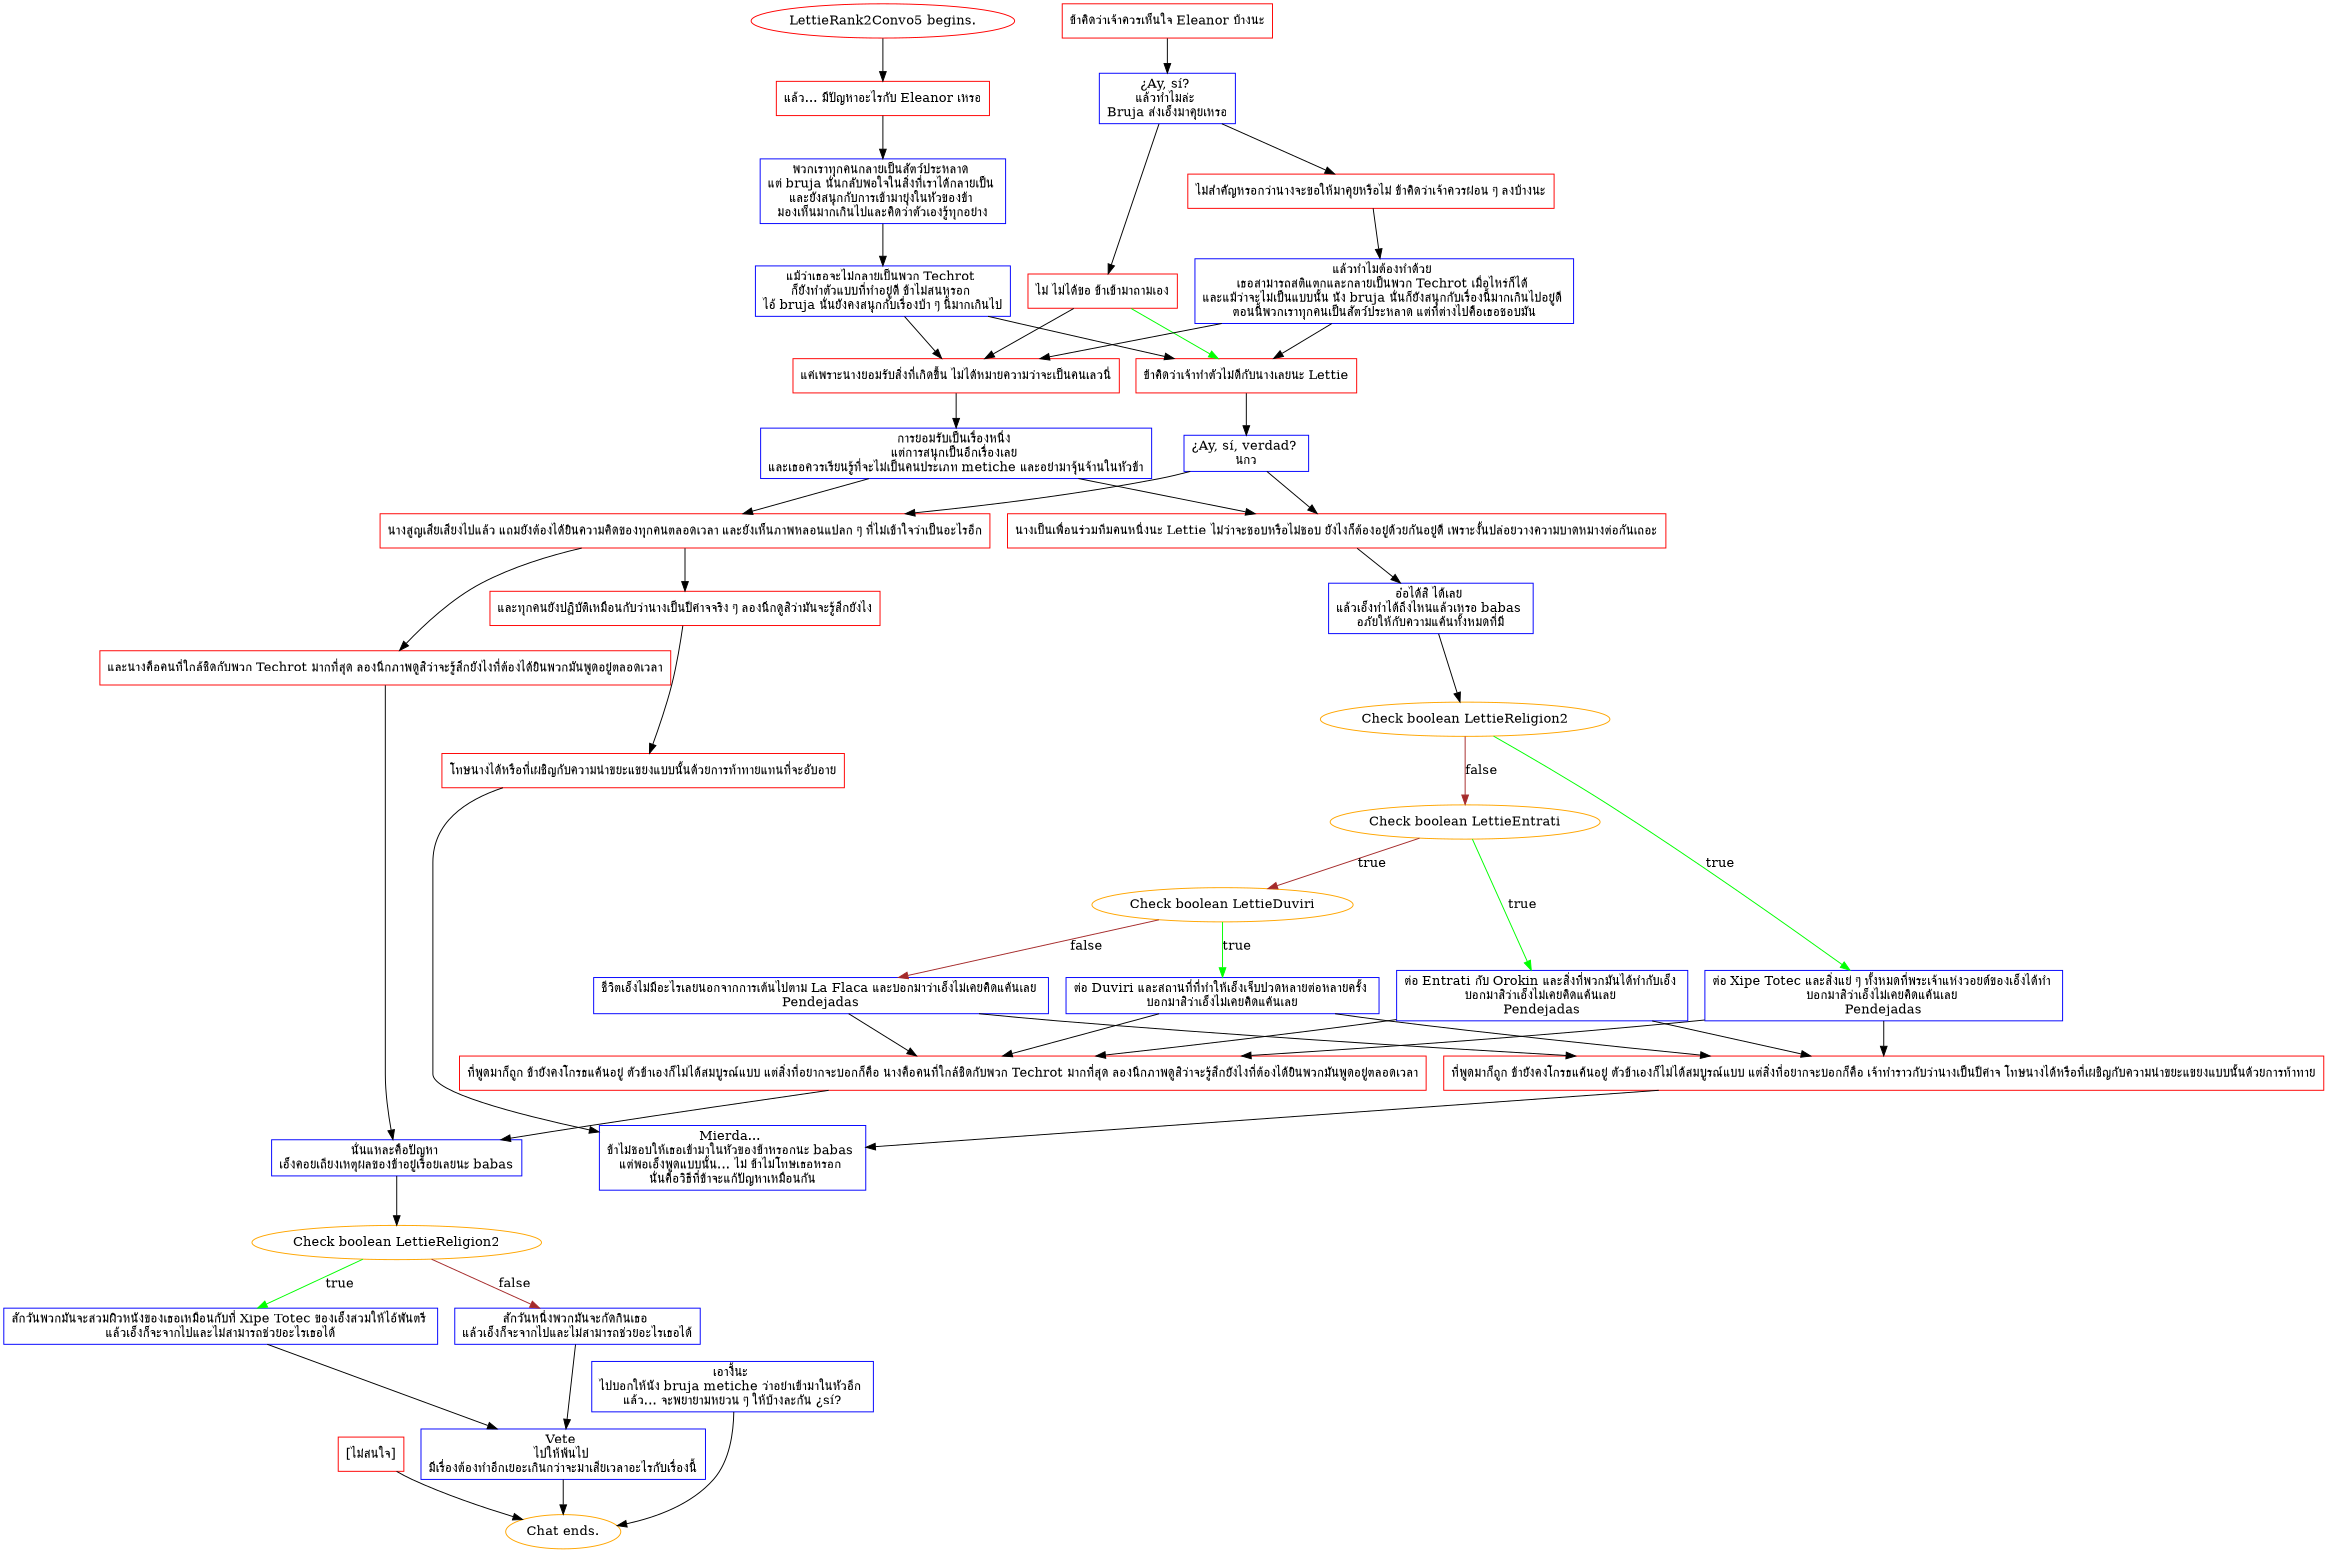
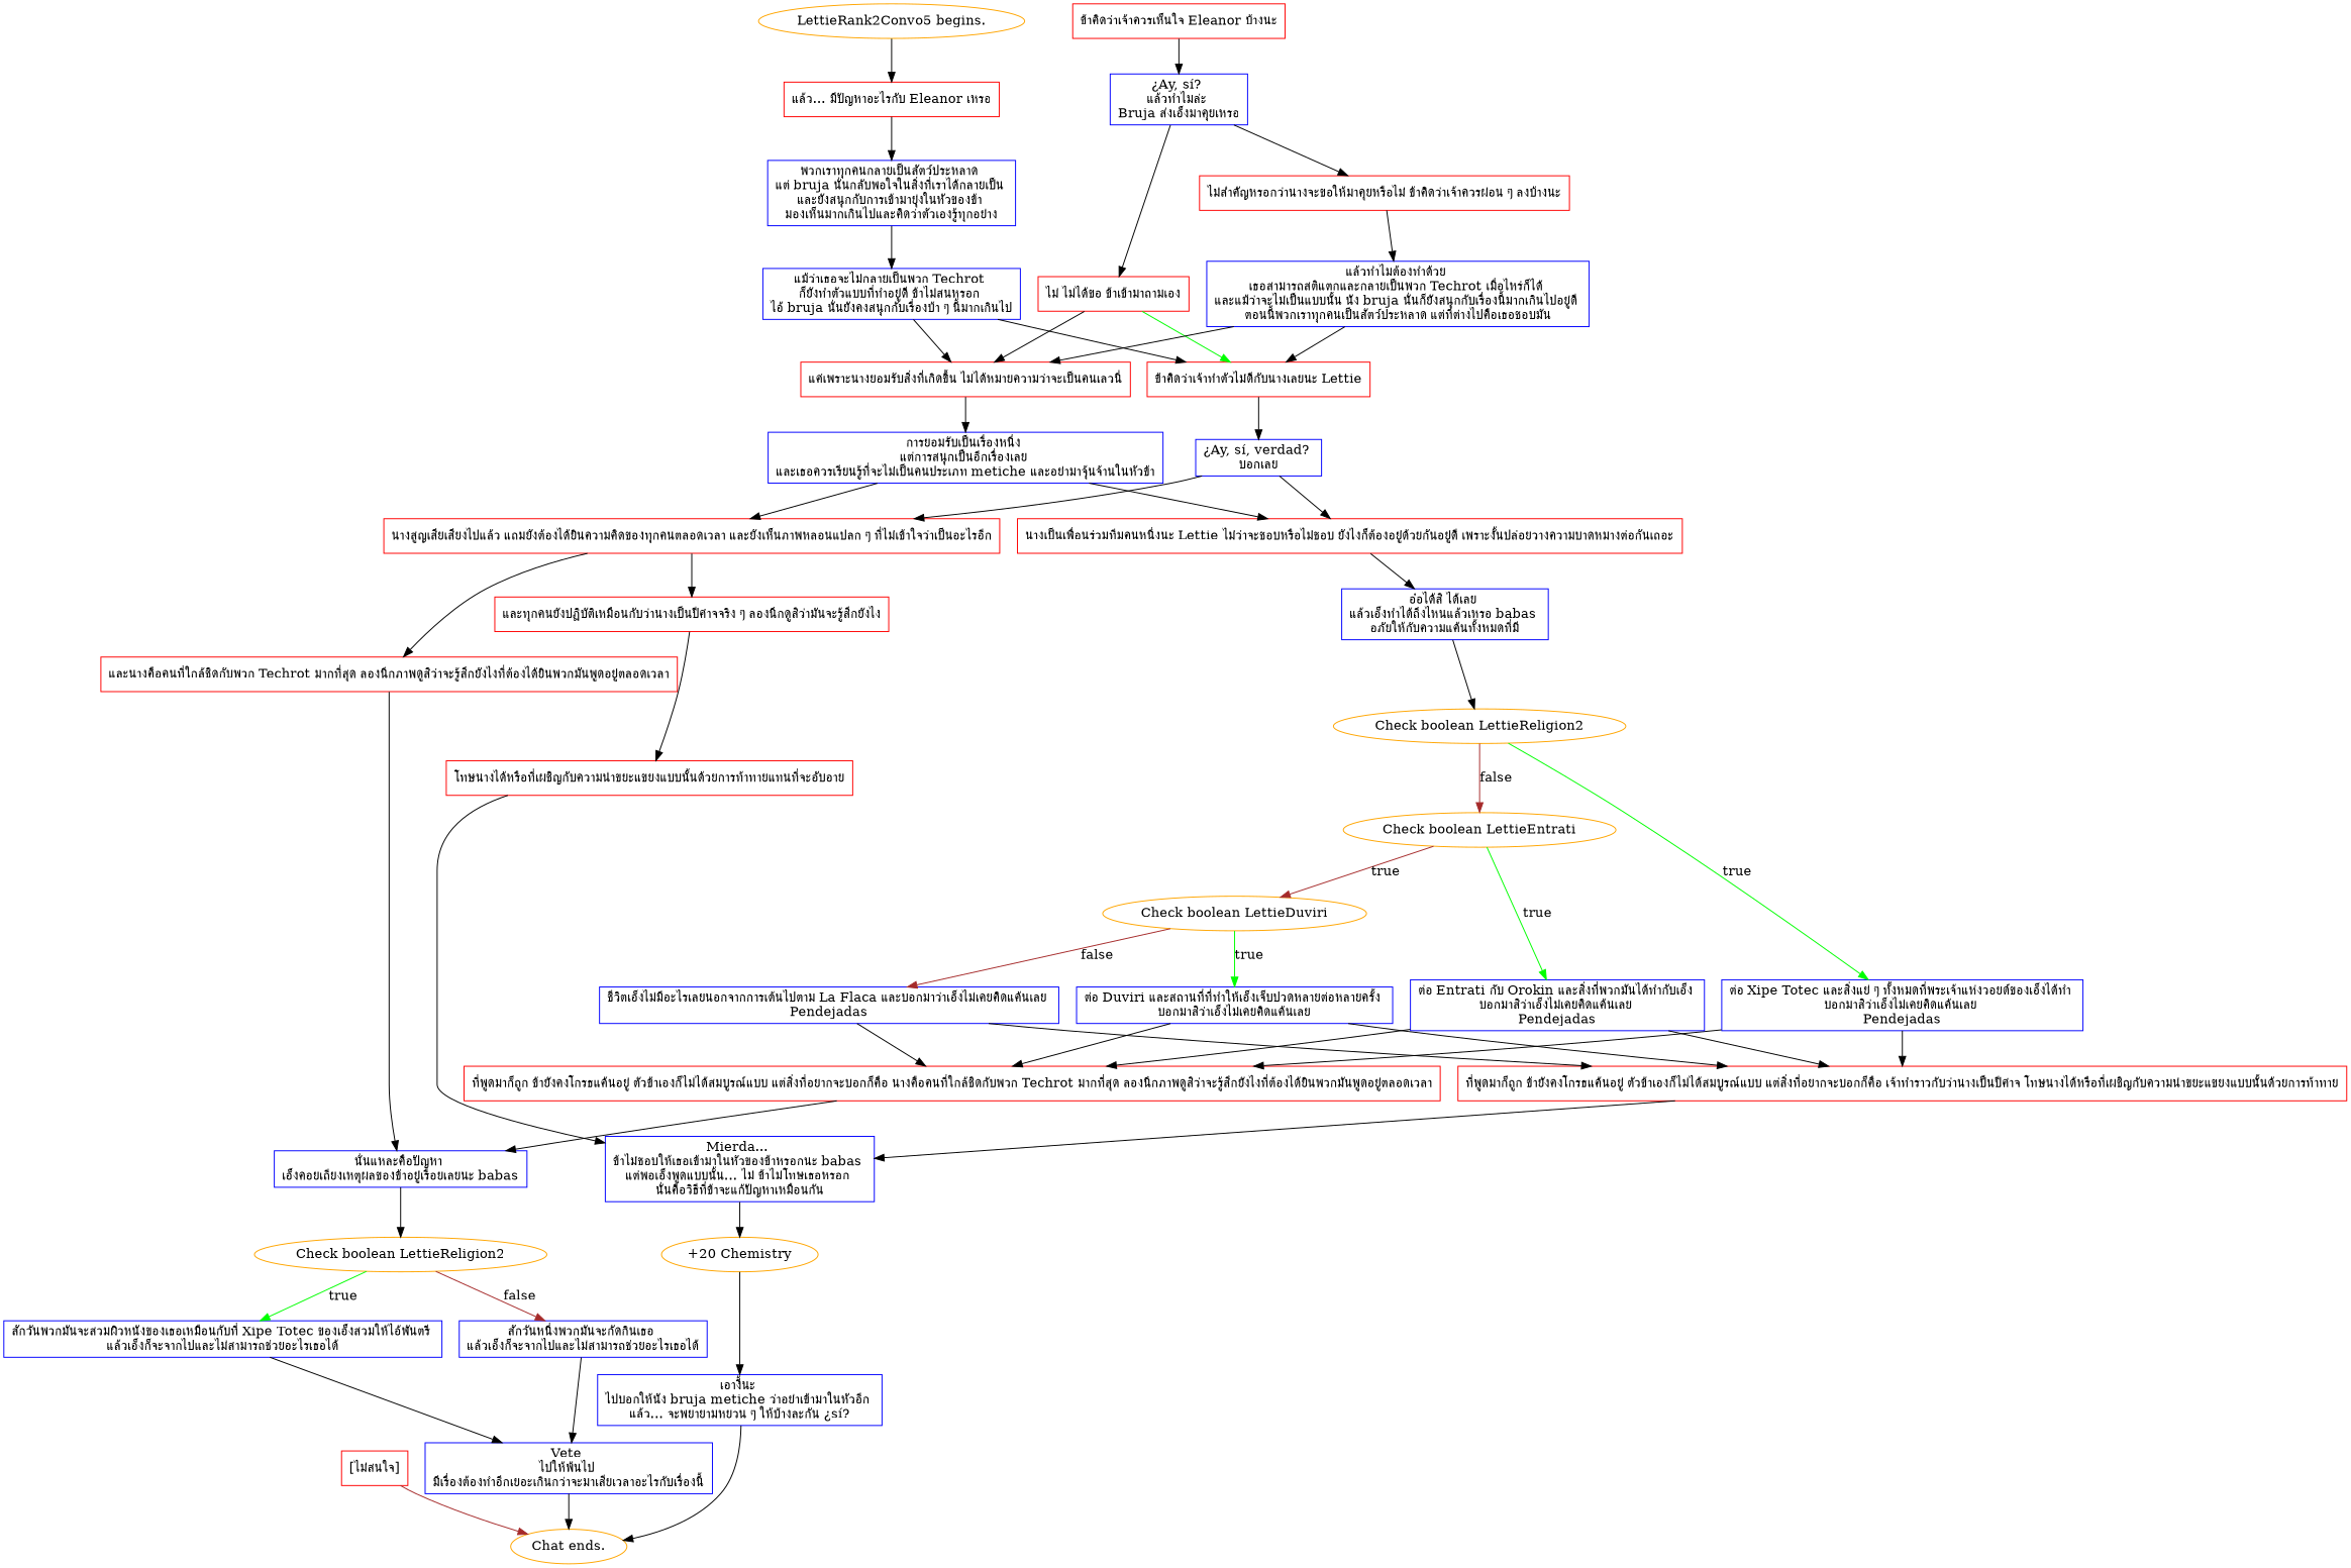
  digraph {
    node [color=blue shape=box]
-   "LettieRank2Convo5 begins." [color=red shape=""]
+   "LettieRank2Convo5 begins." [color=orange shape=""]
    n2 [color=red label="แล้ว... มีปัญหาอะไรกับ Eleanor เหรอ"]
    n3 [label="พวกเราทุกคนกลายเป็นสัตว์ประหลาด \nแต่ bruja นั่นกลับพอใจในสิ่งที่เราได้กลายเป็น \nและยังสนุกกับการเข้ามายุ่งในหัวของข้า \nมองเห็นมากเกินไปและคิดว่าตัวเองรู้ทุกอย่าง"]
    n4 [color=red label="ข้าคิดว่าเจ้าควรเห็นใจ Eleanor บ้างนะ"]
    n5 [label="¿Ay, sí? \nแล้วทำไมล่ะ \nBruja ส่งเอ็งมาคุยเหรอ"]
    n6 [color=red label="[ไม่สนใจ]"]
    "Chat ends." [color=orange shape=""]
    n8 [label="แม้ว่าเธอจะไม่กลายเป็นพวก Techrot \nก็ยังทำตัวแบบที่ทำอยู่ดี ข้าไม่สนหรอก \nไอ้ bruja นั่นยังคงสนุกกับเรื่องบ้า ๆ นี้มากเกินไป"]
    n9 [color=red label="ไม่ ไม่ได้ขอ ข้าเข้ามาถามเอง"]
    n10 [color=red label="ไม่สำคัญหรอกว่านางจะขอให้มาคุยหรือไม่ ข้าคิดว่าเจ้าควรผ่อน ๆ ลงบ้างนะ"]
    n11 [color=red label="แค่เพราะนางยอมรับสิ่งที่เกิดขึ้น ไม่ได้หมายความว่าจะเป็นคนเลวนี่"]
    n12 [color=red label="ข้าคิดว่าเจ้าทำตัวไม่ดีกับนางเลยนะ Lettie"]
    n13 [label="แล้วทำไมต้องทำด้วย \nเธอสามารถสติแตกและกลายเป็นพวก Techrot เมื่อไหร่ก็ได้ \nและแม้ว่าจะไม่เป็นแบบนั้น นัง bruja นั่นก็ยังสนุกกับเรื่องนี้มากเกินไปอยู่ดี \nตอนนี้พวกเราทุกคนเป็นสัตว์ประหลาด แต่ที่ต่างไปคือเธอชอบมัน"]
    n14 [label="การยอมรับเป็นเรื่องหนึ่ง \nแต่การสนุกเป็นอีกเรื่องเลย \nและเธอควรเรียนรู้ที่จะไม่เป็นคนประเภท metiche และอย่ามาจุ้นจ้านในหัวข้า"]
-   n15 [label="¿Ay, sí, verdad? \nนกว"]
+   n15 [label="¿Ay, sí, verdad? \nบอกเลย"]
    n16 [color=red label="นางเป็นเพื่อนร่วมทีมคนหนึ่งนะ Lettie ไม่ว่าจะชอบหรือไม่ชอบ ยังไงก็ต้องอยู่ด้วยกันอยู่ดี เพราะงั้นปล่อยวางความบาดหมางต่อกันเถอะ"]
    n17 [color=red label="นางสูญเสียเสียงไปแล้ว แถมยังต้องได้ยินความคิดของทุกคนตลอดเวลา และยังเห็นภาพหลอนแปลก ๆ ที่ไม่เข้าใจว่าเป็นอะไรอีก"]
    n18 [label="อ๋อได้สิ ได้เลย \nแล้วเอ็งทำได้ถึงไหนแล้วเหรอ babas \nอภัยให้กับความแค้นทั้งหมดที่มี"]
    n19 [color=red label="และนางคือคนที่ใกล้ชิดกับพวก Techrot มากที่สุด ลองนึกภาพดูสิว่าจะรู้สึกยังไงที่ต้องได้ยินพวกมันพูดอยู่ตลอดเวลา"]
    n20 [color=red label="และทุกคนยังปฏิบัติเหมือนกับว่านางเป็นปีศาจจริง ๆ ลองนึกดูสิว่ามันจะรู้สึกยังไง"]
    n21 [color=orange label="Check boolean LettieReligion2" shape=""]
    n22 [label="นั่นแหละคือปัญหา \nเอ็งคอยเถียงเหตุผลของข้าอยู่เรื่อยเลยนะ babas"]
    n23 [color=red label="โทษนางได้หรือที่เผชิญกับความน่าขยะแขยงแบบนั้นด้วยการท้าทายแทนที่จะอับอาย"]
    n24 [label="ต่อ Xipe Totec และสิ่งแย่ ๆ ทั้งหมดที่พระเจ้าแห่งวอยด์ของเอ็งได้ทำ \nบอกมาสิว่าเอ็งไม่เคยคิดแค้นเลย \nPendejadas"]
    n25 [color=orange label="Check boolean LettieEntrati" shape=""]
    n26 [color=orange label="Check boolean LettieReligion2" shape=""]
    n27 [label="Mierda... \nข้าไม่ชอบให้เธอเข้ามาในหัวของข้าหรอกนะ babas \nแต่พอเอ็งพูดแบบนั้น... ไม่ ข้าไม่โทษเธอหรอก \nนั่นคือวิธีที่ข้าจะแก้ปัญหาเหมือนกัน"]
    n28 [color=red label="ที่พูดมาก็ถูก ข้ายังคงโกรธแค้นอยู่ ตัวข้าเองก็ไม่ได้สมบูรณ์แบบ แต่สิ่งที่อยากจะบอกก็คือ เจ้าทำราวกับว่านางเป็นปีศาจ โทษนางได้หรือที่เผชิญกับความน่าขยะแขยงแบบนั้นด้วยการท้าทาย"]
    n29 [color=red label="ที่พูดมาก็ถูก ข้ายังคงโกรธแค้นอยู่ ตัวข้าเองก็ไม่ได้สมบูรณ์แบบ แต่สิ่งที่อยากจะบอกก็คือ นางคือคนที่ใกล้ชิดกับพวก Techrot มากที่สุด ลองนึกภาพดูสิว่าจะรู้สึกยังไงที่ต้องได้ยินพวกมันพูดอยู่ตลอดเวลา"]
    n30 [label="ต่อ Entrati กับ Orokin และสิ่งที่พวกมันได้ทำกับเอ็ง \nบอกมาสิว่าเอ็งไม่เคยคิดแค้นเลย \nPendejadas"]
    n31 [color=orange label="Check boolean LettieDuviri" shape=""]
    n32 [label="สักวันพวกมันจะสวมผิวหนังของเธอเหมือนกับที่ Xipe Totec ของเอ็งสวมให้ไอ้พันตรี \nแล้วเอ็งก็จะจากไปและไม่สามารถช่วยอะไรเธอได้"]
    n33 [label="สักวันหนึ่งพวกมันจะกัดกินเธอ \nแล้วเอ็งก็จะจากไปและไม่สามารถช่วยอะไรเธอได้"]
+   n34 [color=orange label="+20 Chemistry" shape=""]
    n35 [label="ต่อ Duviri และสถานที่ที่ทำให้เอ็งเจ็บปวดหลายต่อหลายครั้ง \nบอกมาสิว่าเอ็งไม่เคยคิดแค้นเลย"]
    n36 [label="ชีวิตเอ็งไม่มีอะไรเลยนอกจากการเต้นไปตาม La Flaca และบอกมาว่าเอ็งไม่เคยคิดแค้นเลย \nPendejadas"]
    n37 [label="Vete \nไปให้พ้นไป \nมีเรื่องต้องทำอีกเยอะเกินกว่าจะมาเสียเวลาอะไรกับเรื่องนี้"]
    n38 [label="เอางี้นะ \nไปบอกให้นัง bruja metiche ว่าอย่าเข้ามาในหัวอีก \nแล้ว... จะพยายามหยวน ๆ ให้บ้างละกัน ¿sí?"]
    "LettieRank2Convo5 begins." -> n2
    n2 -> n3
    n3 -> n8
    n4 -> n5
    n5 -> n9
    n5 -> n10
-   n6 -> "Chat ends."
+   n6 -> "Chat ends." [color=brown]
    n8 -> n11
    n8 -> n12
    n9 -> n11
    n9 -> n12 [color=green]
    n10 -> n13
    n11 -> n14
    n12 -> n15
    n13 -> n11
    n13 -> n12
    n14 -> n16
    n14 -> n17
    n15 -> n16
    n15 -> n17
    n16 -> n18
    n17 -> n19
    n17 -> n20
    n18 -> n21
    n19 -> n22
    n20 -> n23
    n21 -> n24 [color=green label=true]
    n21 -> n25 [color=brown label=false]
    n22 -> n26
    n23 -> n27
    n24 -> n28
    n24 -> n29
    n25 -> n30 [color=green label=true]
    n25 -> n31 [color=brown label=true]
    n26 -> n32 [color=green label=true]
    n26 -> n33 [color=brown label=false]
+   n27 -> n34
    n28 -> n27
    n29 -> n22
    n30 -> n28
    n30 -> n29
    n31 -> n35 [color=green label=true]
    n31 -> n36 [color=brown label=false]
    n32 -> n37
    n33 -> n37
+   n34 -> n38
    n35 -> n28
    n35 -> n29
    n36 -> n28
    n36 -> n29
    n37 -> "Chat ends."
    n38 -> "Chat ends."
  }
